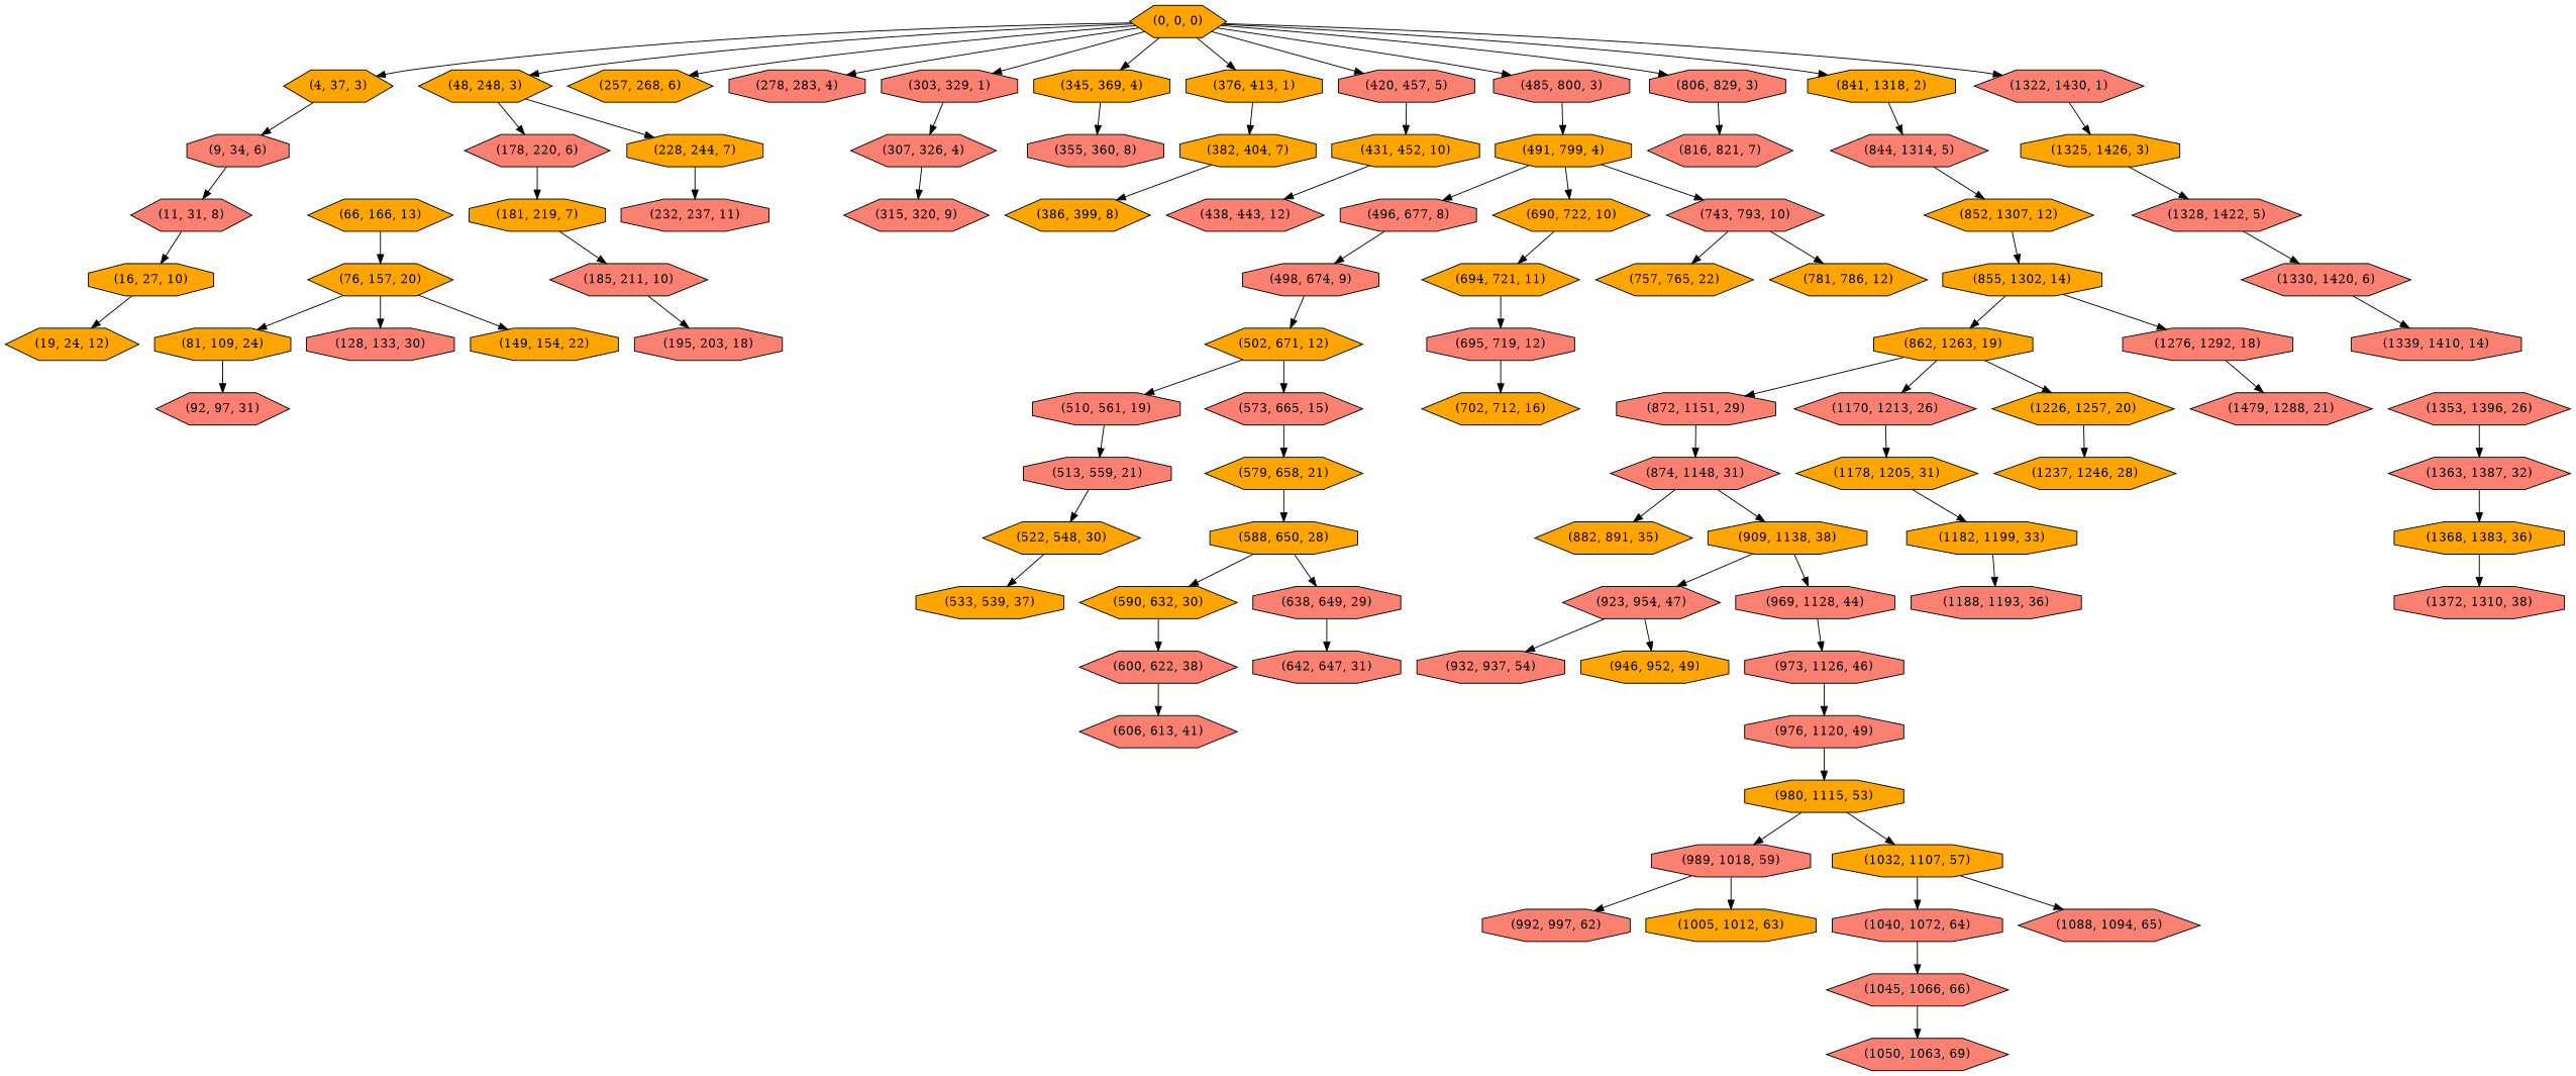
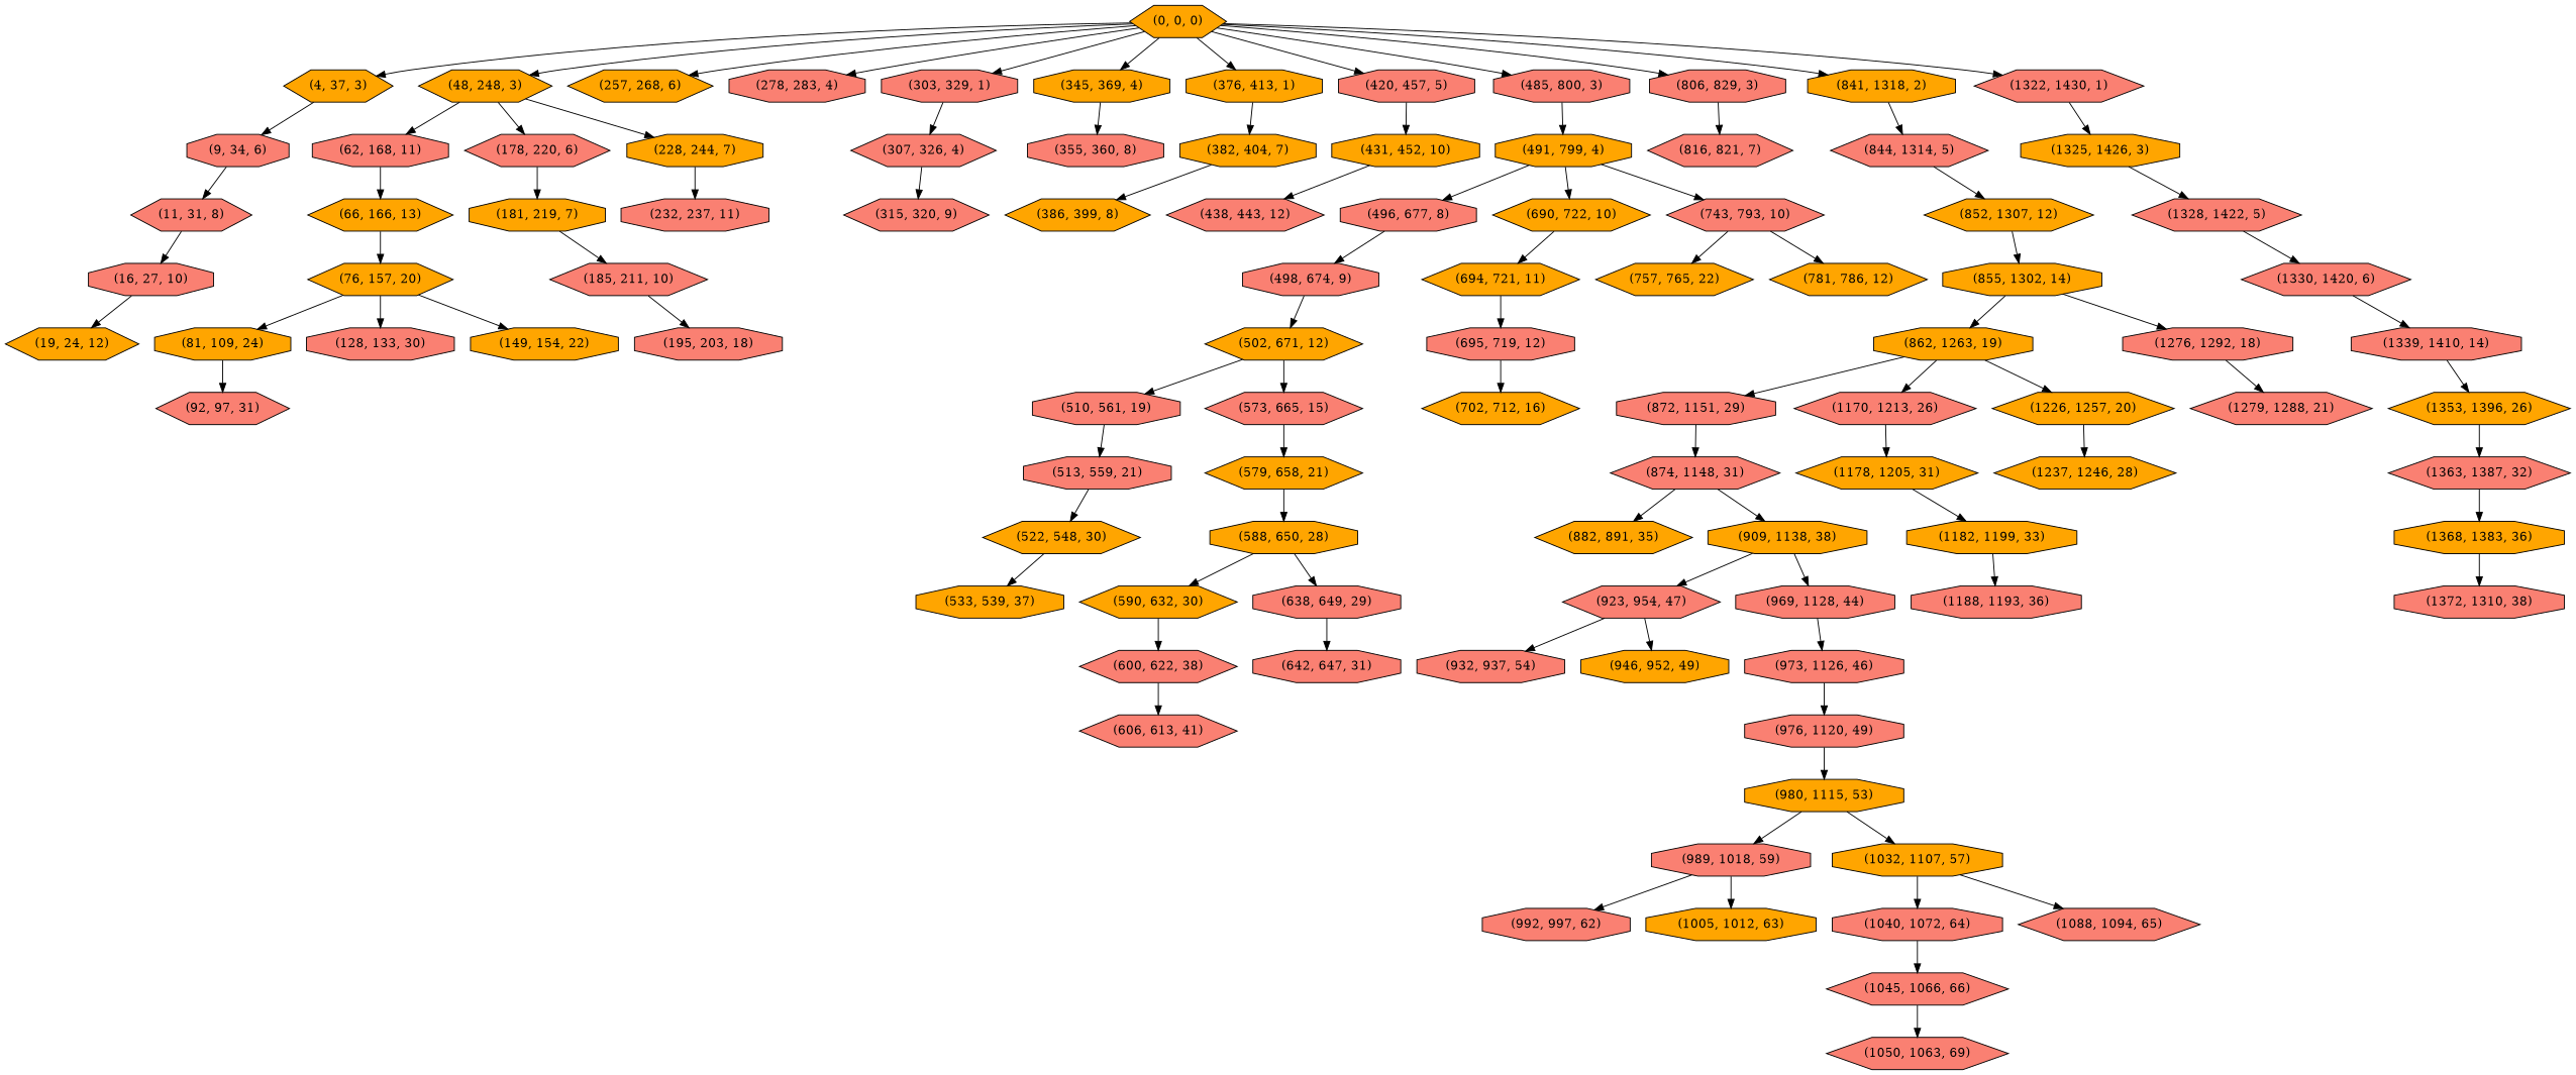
  digraph {
    node [fillcolor=salmon shape=octagon style=filled]
    "(0, 0, 0)" [fillcolor=orange shape=hexagon]
    "(4, 37, 3)" [fillcolor=orange shape=hexagon]
    "(48, 248, 3)" [fillcolor=orange shape=hexagon]
    "(257, 268, 6)" [fillcolor=orange shape=hexagon]
    "(278, 283, 4)"
    "(303, 329, 1)"
    "(345, 369, 4)" [fillcolor=orange]
    "(376, 413, 1)" [fillcolor=orange]
    "(420, 457, 5)"
    "(485, 800, 3)"
    "(806, 829, 3)"
    "(841, 1318, 2)" [fillcolor=orange]
    "(1322, 1430, 1)" [shape=hexagon]
    "(9, 34, 6)"
+   "(62, 168, 11)"
    "(178, 220, 6)" [shape=hexagon]
    "(228, 244, 7)" [fillcolor=orange]
    "(307, 326, 4)" [shape=hexagon]
    "(355, 360, 8)"
    "(382, 404, 7)" [fillcolor=orange]
    "(431, 452, 10)" [fillcolor=orange]
    "(491, 799, 4)" [fillcolor=orange]
    "(816, 821, 7)" [shape=hexagon]
    "(844, 1314, 5)" [shape=hexagon]
    "(1325, 1426, 3)" [fillcolor=orange]
    "(11, 31, 8)" [shape=hexagon]
-   "(16, 27, 10)" [fillcolor=orange]
+   "(16, 27, 10)"
    "(19, 24, 12)" [fillcolor=orange shape=hexagon]
    "(66, 166, 13)" [fillcolor=orange shape=hexagon]
    "(181, 219, 7)" [fillcolor=orange]
    "(232, 237, 11)"
    "(76, 157, 20)" [fillcolor=orange shape=hexagon]
    "(81, 109, 24)" [fillcolor=orange]
    "(128, 133, 30)"
    "(149, 154, 22)" [fillcolor=orange]
    "(92, 97, 31)" [shape=hexagon]
    "(185, 211, 10)" [shape=hexagon]
    "(195, 203, 18)"
    "(315, 320, 9)" [shape=hexagon]
    "(386, 399, 8)" [fillcolor=orange shape=hexagon]
    "(438, 443, 12)" [shape=hexagon]
    "(496, 677, 8)"
    "(690, 722, 10)" [fillcolor=orange shape=hexagon]
    "(743, 793, 10)" [shape=hexagon]
    "(498, 674, 9)"
    "(694, 721, 11)" [fillcolor=orange shape=hexagon]
    "(757, 765, 22)" [fillcolor=orange shape=hexagon]
    "(781, 786, 12)" [fillcolor=orange shape=hexagon]
    "(502, 671, 12)" [fillcolor=orange shape=hexagon]
    "(510, 561, 19)"
    "(573, 665, 15)" [shape=hexagon]
    "(513, 559, 21)"
    "(579, 658, 21)" [fillcolor=orange shape=hexagon]
    "(522, 548, 30)" [fillcolor=orange shape=hexagon]
    "(533, 539, 37)" [fillcolor=orange]
    "(588, 650, 28)" [fillcolor=orange]
    "(590, 632, 30)" [fillcolor=orange shape=hexagon]
    "(638, 649, 29)"
    "(600, 622, 38)" [shape=hexagon]
    "(642, 647, 31)"
    "(606, 613, 41)" [shape=hexagon]
    "(695, 719, 12)"
    "(702, 712, 16)" [fillcolor=orange shape=hexagon]
    "(852, 1307, 12)" [fillcolor=orange shape=hexagon]
    "(855, 1302, 14)" [fillcolor=orange]
    "(862, 1263, 19)" [fillcolor=orange]
    "(1276, 1292, 18)"
    "(872, 1151, 29)"
    "(1170, 1213, 26)" [shape=hexagon]
    "(1226, 1257, 20)" [fillcolor=orange shape=hexagon]
-   "(1279, 1288, 21)" [shape=hexagon label="(1479, 1288, 21)"]
+   "(1279, 1288, 21)" [shape=hexagon]
    "(874, 1148, 31)" [shape=hexagon]
    "(1178, 1205, 31)" [fillcolor=orange shape=hexagon]
    "(1237, 1246, 28)" [fillcolor=orange shape=hexagon]
    "(882, 891, 35)" [fillcolor=orange shape=hexagon]
    "(909, 1138, 38)" [fillcolor=orange]
    "(923, 954, 47)" [shape=hexagon]
    "(969, 1128, 44)"
    "(932, 937, 54)"
    "(946, 952, 49)" [fillcolor=orange]
    "(973, 1126, 46)"
    "(976, 1120, 49)"
    "(980, 1115, 53)" [fillcolor=orange]
    "(989, 1018, 59)"
    "(1032, 1107, 57)" [fillcolor=orange]
    "(992, 997, 62)"
    "(1005, 1012, 63)" [fillcolor=orange]
    "(1040, 1072, 64)"
    "(1088, 1094, 65)" [shape=hexagon]
    "(1045, 1066, 66)" [shape=hexagon]
    "(1050, 1063, 69)" [shape=hexagon]
    "(1182, 1199, 33)" [fillcolor=orange]
    "(1188, 1193, 36)"
    "(1328, 1422, 5)" [shape=hexagon]
    "(1330, 1420, 6)" [shape=hexagon]
    "(1339, 1410, 14)"
-   "(1353, 1396, 26)" [shape=hexagon]
+   "(1353, 1396, 26)" [fillcolor=orange shape=hexagon]
    "(1363, 1387, 32)" [shape=hexagon]
    "(1368, 1383, 36)" [fillcolor=orange]
    n100 [label="(1372, 1310, 38)"]
    "(0, 0, 0)" -> "(4, 37, 3)"
    "(0, 0, 0)" -> "(48, 248, 3)"
    "(0, 0, 0)" -> "(257, 268, 6)"
    "(0, 0, 0)" -> "(278, 283, 4)"
    "(0, 0, 0)" -> "(303, 329, 1)"
    "(0, 0, 0)" -> "(345, 369, 4)"
    "(0, 0, 0)" -> "(376, 413, 1)"
    "(0, 0, 0)" -> "(420, 457, 5)"
    "(0, 0, 0)" -> "(485, 800, 3)"
    "(0, 0, 0)" -> "(806, 829, 3)"
    "(0, 0, 0)" -> "(841, 1318, 2)"
    "(0, 0, 0)" -> "(1322, 1430, 1)"
    "(4, 37, 3)" -> "(9, 34, 6)"
+   "(48, 248, 3)" -> "(62, 168, 11)"
    "(48, 248, 3)" -> "(178, 220, 6)"
    "(48, 248, 3)" -> "(228, 244, 7)"
    "(303, 329, 1)" -> "(307, 326, 4)"
    "(345, 369, 4)" -> "(355, 360, 8)"
    "(376, 413, 1)" -> "(382, 404, 7)"
    "(420, 457, 5)" -> "(431, 452, 10)"
    "(485, 800, 3)" -> "(491, 799, 4)"
    "(806, 829, 3)" -> "(816, 821, 7)"
    "(841, 1318, 2)" -> "(844, 1314, 5)"
    "(1322, 1430, 1)" -> "(1325, 1426, 3)"
    "(9, 34, 6)" -> "(11, 31, 8)"
+   "(62, 168, 11)" -> "(66, 166, 13)"
    "(178, 220, 6)" -> "(181, 219, 7)"
    "(228, 244, 7)" -> "(232, 237, 11)"
    "(307, 326, 4)" -> "(315, 320, 9)"
    "(382, 404, 7)" -> "(386, 399, 8)"
    "(431, 452, 10)" -> "(438, 443, 12)"
    "(491, 799, 4)" -> "(496, 677, 8)"
    "(491, 799, 4)" -> "(690, 722, 10)"
    "(491, 799, 4)" -> "(743, 793, 10)"
    "(844, 1314, 5)" -> "(852, 1307, 12)"
    "(1325, 1426, 3)" -> "(1328, 1422, 5)"
    "(11, 31, 8)" -> "(16, 27, 10)"
    "(16, 27, 10)" -> "(19, 24, 12)"
    "(66, 166, 13)" -> "(76, 157, 20)"
    "(181, 219, 7)" -> "(185, 211, 10)"
    "(76, 157, 20)" -> "(81, 109, 24)"
    "(76, 157, 20)" -> "(128, 133, 30)"
    "(76, 157, 20)" -> "(149, 154, 22)"
    "(81, 109, 24)" -> "(92, 97, 31)"
    "(185, 211, 10)" -> "(195, 203, 18)"
    "(496, 677, 8)" -> "(498, 674, 9)"
    "(690, 722, 10)" -> "(694, 721, 11)"
    "(743, 793, 10)" -> "(757, 765, 22)"
    "(743, 793, 10)" -> "(781, 786, 12)"
    "(498, 674, 9)" -> "(502, 671, 12)"
    "(694, 721, 11)" -> "(695, 719, 12)"
    "(502, 671, 12)" -> "(510, 561, 19)"
    "(502, 671, 12)" -> "(573, 665, 15)"
    "(510, 561, 19)" -> "(513, 559, 21)"
    "(573, 665, 15)" -> "(579, 658, 21)"
    "(513, 559, 21)" -> "(522, 548, 30)"
    "(579, 658, 21)" -> "(588, 650, 28)"
    "(522, 548, 30)" -> "(533, 539, 37)"
    "(588, 650, 28)" -> "(590, 632, 30)"
    "(588, 650, 28)" -> "(638, 649, 29)"
    "(590, 632, 30)" -> "(600, 622, 38)"
    "(638, 649, 29)" -> "(642, 647, 31)"
    "(600, 622, 38)" -> "(606, 613, 41)"
    "(695, 719, 12)" -> "(702, 712, 16)"
    "(852, 1307, 12)" -> "(855, 1302, 14)"
    "(855, 1302, 14)" -> "(862, 1263, 19)"
    "(855, 1302, 14)" -> "(1276, 1292, 18)"
    "(862, 1263, 19)" -> "(872, 1151, 29)"
    "(862, 1263, 19)" -> "(1170, 1213, 26)"
    "(862, 1263, 19)" -> "(1226, 1257, 20)"
    "(1276, 1292, 18)" -> "(1279, 1288, 21)"
    "(872, 1151, 29)" -> "(874, 1148, 31)"
    "(1170, 1213, 26)" -> "(1178, 1205, 31)"
    "(1226, 1257, 20)" -> "(1237, 1246, 28)"
    "(874, 1148, 31)" -> "(882, 891, 35)"
    "(874, 1148, 31)" -> "(909, 1138, 38)"
    "(1178, 1205, 31)" -> "(1182, 1199, 33)"
    "(909, 1138, 38)" -> "(923, 954, 47)"
    "(909, 1138, 38)" -> "(969, 1128, 44)"
    "(923, 954, 47)" -> "(932, 937, 54)"
    "(923, 954, 47)" -> "(946, 952, 49)"
    "(969, 1128, 44)" -> "(973, 1126, 46)"
    "(973, 1126, 46)" -> "(976, 1120, 49)"
    "(976, 1120, 49)" -> "(980, 1115, 53)"
    "(980, 1115, 53)" -> "(989, 1018, 59)"
    "(980, 1115, 53)" -> "(1032, 1107, 57)"
    "(989, 1018, 59)" -> "(992, 997, 62)"
    "(989, 1018, 59)" -> "(1005, 1012, 63)"
    "(1032, 1107, 57)" -> "(1040, 1072, 64)"
    "(1032, 1107, 57)" -> "(1088, 1094, 65)"
    "(1040, 1072, 64)" -> "(1045, 1066, 66)"
    "(1045, 1066, 66)" -> "(1050, 1063, 69)"
    "(1182, 1199, 33)" -> "(1188, 1193, 36)"
    "(1328, 1422, 5)" -> "(1330, 1420, 6)"
    "(1330, 1420, 6)" -> "(1339, 1410, 14)"
+   "(1339, 1410, 14)" -> "(1353, 1396, 26)"
    "(1353, 1396, 26)" -> "(1363, 1387, 32)"
    "(1363, 1387, 32)" -> "(1368, 1383, 36)"
    "(1368, 1383, 36)" -> n100
  }
